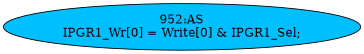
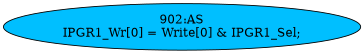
  strict digraph {
-   n1 [ast="<pyverilog.vparser.ast.Assign object at 0x7fbdee123e90>" def_var="['IPGR1_Wr']" fillcolor=deepskyblue label="952:AS\nIPGR1_Wr[0] = Write[0] & IPGR1_Sel;" statements="[]" style=filled typ=Assign use_var="['Write', 'IPGR1_Sel']"]
+   n1 [ast="<pyverilog.vparser.ast.Assign object at 0x7fbdee123e90>" def_var="['IPGR1_Wr']" fillcolor=deepskyblue label="902:AS\nIPGR1_Wr[0] = Write[0] & IPGR1_Sel;" statements="[]" style=filled typ=Assign use_var="['Write', 'IPGR1_Sel']"]
  }
